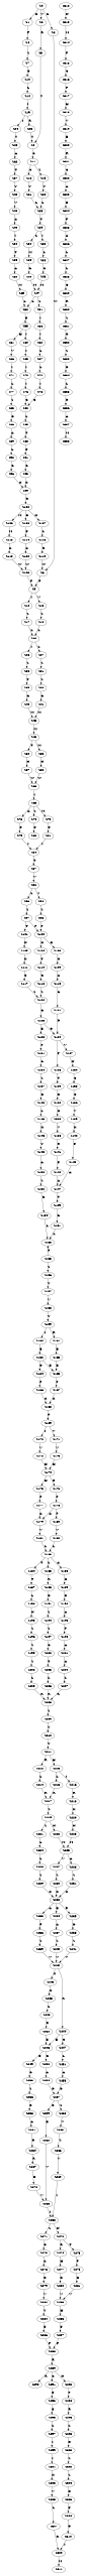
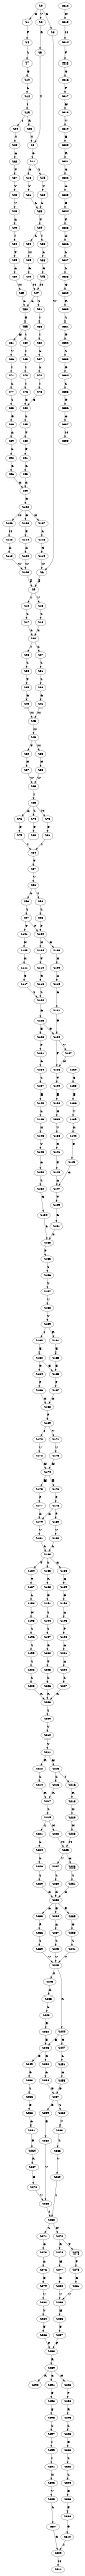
  strict digraph {
    S0
    S1
    S2
    S3
    S4
    S5
    S6
    S7
    S8
    S9
    S10
    S11
    S12
    S13
    S14
    S15
    S16
    S17
    S18
    S19
    S20
    S21
    S22
    S23
    S24
    S25
    S26
    S27
    S28
    S29
    S30
    S31
    S32
    S33
    S34
    S35
    S36
    S37
    S38
    S39
    S40
    S41
    S42
    S43
    S44
    S45
    S46
    S47
    S48
    S49
    S50
    S51
    S52
    S53
    S54
    S55
    S56
    S57
    S58
    S59
    S60
    S61
    S62
    S63
    S64
    S65
    S66
    S67
    S68
    S69
    S70
    S71
    S72
    S73
    S74
    S75
    S76
    S77
    S78
    S79
    S80
    S81
    S82
    S83
    S84
    S85
    S86
    S87
    S88
    S89
    S90
    S91
    S92
    S93
    S94
    S95
    S96
    S97
    S98
    S99
    S100
    S101
    S102
    S103
    S104
    S105
    S106
    S107
    S108
    S109
    S110
    S111
    S112
    S113
    S114
    S115
    S116
    S117
    S118
    S119
    S120
    S121
    S122
    S123
    S124
    S125
    S126
    S127
    S128
    S129
    S130
    S131
    S132
    S133
    S134
    n136 [label=S535]
    S136
    S137
    S138
    S139
    S140
    S141
    S142
    S143
    S144
    S145
    S146
    S147
    S148
    S149
    S150
    S151
    S152
    S153
    S154
    S155
    S156
    S157
    S158
    S159
    S160
    S161
    S162
    S163
    S164
    S165
    S166
    S167
    S168
    S169
    S170
    S171
    S172
    S173
    S174
    S175
    S176
    S177
    S178
    S179
    S180
    S181
    S182
    S183
    S184
    S185
    S186
    S187
    S188
    S189
    S190
    S191
    S192
    S193
    S194
    S195
    S196
    S197
    S198
    S199
    S200
    S201
    S202
    S203
    S204
    S205
    S206
    S207
    S208
    S209
    S210
    S211
    S212
    S213
    S214
    S215
    S216
    S217
    S218
    S219
    S220
    S221
    S222
    S223
    S224
    S225
    S226
    S227
    S228
    S229
    S230
    S231
    S232
    S233
    S234
    S235
    S236
    S237
    S238
    S239
    S240
    S241
    S242
    S243
    S244
    S245
    S246
    S247
    S248
    S249
    S250
    S251
    S252
    S253
    S254
    S255
    S256
    S257
    S258
    S259
    S260
    S261
    S262
    S263
    S264
    S265
    n267 [label=S866]
    S267
    S268
    S269
    S270
    S271
    S272
    S273
    S274
    S275
    S276
    S277
    S278
    S279
    S280
    S281
    S282
    S283
    S284
    S285
    S286
    S287
    S288
    S289
    S290
    S291
    S292
    S293
    S294
    S295
    S296
    S297
    S298
    S299
    S300
    S301
    S302
    S303
    S304
    S305
    S306
    S307
    S308
    S309
    S310
    S311
    S312
    S313
    S314
    S315
    S316
    S317
    S318
    S319
    S320
    S321
    S322
    S323
    S324
    S325
    S326
    S327
    S328
    S329
    S330
    S331
    S332
    S333
    S334
    S335
    S336
    S337
    S338
    S0 -> S1 [label=K]
    S0 -> S2 [label=V]
    S0 -> S3 [label=G]
    S1 -> S4 [label=P]
    S2 -> S5 [label=R]
    S3 -> S6 [label=W]
    S4 -> S7 [label=S]
    S5 -> S8 [label=Y]
    S6 -> S9 [label=P]
    S7 -> S10 [label=Q]
    S8 -> S11 [label=C]
    S9 -> S12 [label=I]
    S9 -> S13 [label=V]
    S10 -> S14 [label=L]
    S11 -> S15 [label=S]
    S11 -> S16 [label=C]
    S12 -> S17 [label=S]
    S13 -> S18 [label=S]
    S14 -> S19 [label=I]
    S15 -> S20 [label=Y]
    S16 -> S21 [label=Y]
    S17 -> S22 [label=L]
    S18 -> S22 [label=L]
    S19 -> S23 [label=R]
    S19 -> S24 [label=I]
    S20 -> S25 [label=L]
    S21 -> S25 [label=L]
    S22 -> S26 [label=I]
    S22 -> S27 [label=L]
    S23 -> S8 [label=Y]
    S24 -> S28 [label=Y]
    S25 -> S29 [label=T]
    S26 -> S30 [label=S]
    S27 -> S31 [label=S]
    S28 -> S32 [label=A]
    S29 -> S33 [label=I]
    S29 -> S34 [label=L]
    S30 -> S35 [label=T]
    S31 -> S36 [label=S]
    S32 -> S37 [label=T]
    S33 -> S38 [label=L]
    S34 -> S39 [label=M]
    S35 -> S40 [label=G]
    S36 -> S41 [label=G]
    S37 -> S42 [label=Y]
    S38 -> S43 [label=G]
    S39 -> S44 [label=G]
    S40 -> S45 [label=M]
    S41 -> S45 [label=M]
    S42 -> S46 [label=V]
    S43 -> S47 [label=M]
    S44 -> S47 [label=M]
    S45 -> S48 [label=M]
    S46 -> S49 [label=A]
    S47 -> S50 [label=L]
    S47 -> S51 [label=S]
    S48 -> S52 [label=T]
    S48 -> S53 [label=M]
    S49 -> S54 [label=I]
    S50 -> S55 [label=F]
    S51 -> S56 [label=I]
    S52 -> S57 [label=N]
    S53 -> S58 [label=N]
    S54 -> S59 [label=T]
    S55 -> S60 [label=I]
    S55 -> S61 [label=H]
    S56 -> S62 [label=I]
    S57 -> S63 [label=W]
    S58 -> S63 [label=W]
    S59 -> S64 [label=A]
    S60 -> S65 [label=I]
    S61 -> S66 [label=V]
    S62 -> S67 [label=L]
    S63 -> S68 [label=I]
    S64 -> S69 [label=M]
    S65 -> S70 [label=I]
    S66 -> S71 [label=I]
    S67 -> S72 [label=L]
    S68 -> S73 [label=A]
    S68 -> S74 [label=S]
    S68 -> S75 [label=M]
    S69 -> S50 [label=L]
    S70 -> S76 [label=I]
    S71 -> S77 [label=L]
    S72 -> S78 [label=I]
    S73 -> S79 [label=F]
    S74 -> S80 [label=F]
    S75 -> S81 [label=F]
    S76 -> S82 [label=G]
    S77 -> S83 [label=S]
    S78 -> S82 [label=G]
    S79 -> S84 [label=I]
    S81 -> S84 [label=I]
    S82 -> S85 [label=L]
    S83 -> S86 [label=Q]
    S84 -> S87 [label=T]
    S85 -> S88 [label=T]
    S86 -> S89 [label=A]
    S87 -> S90 [label=V]
    S88 -> S91 [label=F]
    S89 -> S92 [label=L]
    S90 -> S93 [label=L]
    S90 -> S94 [label=I]
    S91 -> S95 [label=G]
    S92 -> S96 [label=G]
    S93 -> S97 [label=S]
    S94 -> S98 [label=S]
    S95 -> S99 [label=A]
    S96 -> S99 [label=A]
    S97 -> S100 [label=P]
    S97 -> S101 [label=T]
    S98 -> S100 [label=P]
    S99 -> S102 [label=Q]
    S100 -> S103 [label=Q]
    S100 -> S104 [label=K]
    S101 -> S105 [label=N]
    S102 -> S106 [label=M]
    S102 -> S107 [label=K]
    S102 -> S108 [label=Q]
    S103 -> S109 [label=K]
    S104 -> S110 [label=T]
    S105 -> S111 [label=K]
    S106 -> S112 [label=M]
    S107 -> S113 [label=L]
    S108 -> S114 [label=F]
    S109 -> S115 [label=A]
    S110 -> S116 [label=G]
    S111 -> S117 [label=G]
    S112 -> S118 [label=A]
    S113 -> S119 [label=G]
    S114 -> S120 [label=A]
    S115 -> S121 [label=G]
    S116 -> S122 [label=S]
    S117 -> S122 [label=S]
    S118 -> S123 [label=W]
    S119 -> S6 [label=W]
    S120 -> S123 [label=W]
    S121 -> S124 [label=D]
    S122 -> S125 [label=G]
    S123 -> S9 [label=P]
    S124 -> S126 [label=P]
    S124 -> S127 [label=V]
    S125 -> S124 [label=D]
    S125 -> S128 [label=E]
    S126 -> S129 [label=T]
-   S127 -> S130 [label=N]
+   S127 -> S126 [label=N]
    S128 -> S131 [label=P]
    S129 -> S132 [label=D]
    S130 -> S133 [label=G]
    S131 -> S134 [label=C]
    S132 -> n136 [label=K]
    S133 -> S136 [label=Q]
    S134 -> S137 [label=S]
    n136 -> S138 [label=V]
    S136 -> S139 [label=V]
    S137 -> S140 [label=Q]
    S138 -> S141 [label=R]
    S139 -> S142 [label=K]
    S140 -> S143 [label=L]
    S141 -> S144 [label=F]
    S142 -> S145 [label=F]
    S143 -> S146 [label=K]
    S144 -> S147 [label=A]
    S145 -> S147 [label=A]
    S146 -> S148 [label=Y]
    S147 -> S149 [label=T]
    S148 -> S150 [label=A]
    S149 -> S151 [label=G]
    S150 -> S152 [label=S]
    S151 -> S153 [label=L]
    S152 -> S154 [label=G]
-   S155 -> S153 [label=P]
+   S153 -> S155 [label=P]
    S154 -> S153 [label=L]
    S155 -> S156 [label=S]
    S156 -> S157 [label=Y]
    S157 -> S158 [label=V]
    S158 -> S159 [label=Y]
    S159 -> S160 [label=I]
    S159 -> S161 [label=R]
    S160 -> S162 [label=E]
    S161 -> S163 [label=E]
    S162 -> S164 [label=D]
    S162 -> S165 [label=E]
    S163 -> S165 [label=E]
    S164 -> S166 [label=P]
    S165 -> S167 [label=P]
    S166 -> S168 [label=A]
    S167 -> S168 [label=A]
    S168 -> S169 [label=P]
    S169 -> S170 [label=I]
    S169 -> S171 [label=V]
    S170 -> S172 [label=V]
    S171 -> S173 [label=V]
    S172 -> S174 [label=H]
    S173 -> S174 [label=H]
    S174 -> S175 [label=H]
    S174 -> S176 [label=D]
    S175 -> S177 [label=P]
    S176 -> S178 [label=P]
    S177 -> S179 [label=A]
    S178 -> S179 [label=A]
    S178 -> S180 [label=P]
    S179 -> S181 [label=V]
    S180 -> S182 [label=V]
    S181 -> S183 [label=L]
    S182 -> S183 [label=L]
    S183 -> S184 [label=T]
    S183 -> S185 [label=L]
    S183 -> S186 [label=A]
    S184 -> S187 [label=T]
    S185 -> S188 [label=R]
    S186 -> S189 [label=Q]
    S187 -> S190 [label=L]
    S188 -> S191 [label=D]
    S189 -> S192 [label=D]
    S190 -> S193 [label=N]
    S191 -> S194 [label=S]
    S192 -> S195 [label=A]
    S193 -> S196 [label=S]
    S194 -> S197 [label=S]
    S195 -> S198 [label=P]
    S196 -> S199 [label=S]
    S197 -> S200 [label=G]
    S198 -> S201 [label=A]
    S199 -> S202 [label=S]
    S200 -> S203 [label=T]
    S201 -> S204 [label=A]
    S202 -> S205 [label=L]
    S203 -> S206 [label=L]
    S204 -> S207 [label=L]
    S205 -> S208 [label=R]
    S206 -> S208 [label=R]
    S207 -> S208 [label=R]
    S208 -> S209 [label=S]
    S209 -> S210 [label=Y]
    S210 -> S211 [label=Y]
    S211 -> S212 [label=R]
    S211 -> S213 [label=H]
    S212 -> S214 [label=L]
    S213 -> S215 [label=L]
    S213 -> S216 [label=I]
    S214 -> S217 [label=R]
    S215 -> S217 [label=R]
    S216 -> S218 [label=R]
    S217 -> S219 [label=S]
    S218 -> S220 [label=K]
    S219 -> S221 [label=S]
    S219 -> S222 [label=N]
    S220 -> S223 [label=N]
    S221 -> S224 [label=L]
    S222 -> S225 [label=M]
    S223 -> S225 [label=M]
    S224 -> S226 [label=L]
    S225 -> S227 [label=V]
    S225 -> S228 [label=A]
    S226 -> S229 [label=S]
    S227 -> S230 [label=S]
    S228 -> S231 [label=S]
    S229 -> S232 [label=A]
    S230 -> S232 [label=A]
    S231 -> S232 [label=A]
    S232 -> S233 [label=A]
    S232 -> S234 [label=E]
    S232 -> S235 [label=R]
    S233 -> S236 [label=P]
    S234 -> S237 [label=A]
    S235 -> S238 [label=D]
    S236 -> S239 [label=S]
    S237 -> S240 [label=S]
    S238 -> S241 [label=S]
    S239 -> S242 [label=V]
    S240 -> S242 [label=V]
    S241 -> S242 [label=V]
    S242 -> S243 [label=T]
    S242 -> S244 [label=R]
    S243 -> S245 [label=A]
    S244 -> S246 [label=E]
    S244 -> S247 [label=Q]
    S245 -> S248 [label=L]
    S246 -> S249 [label=E]
    S246 -> S250 [label=Q]
    S247 -> S251 [label=L]
    S248 -> S252 [label=R]
    S249 -> S253 [label=G]
    S250 -> S254 [label=A]
    S251 -> S255 [label=A]
    S252 -> S246 [label=E]
    S253 -> S256 [label=S]
    S254 -> S257 [label=D]
    S255 -> S257 [label=D]
    S256 -> S258 [label=E]
    S257 -> S259 [label=E]
    S257 -> S260 [label=S]
    S258 -> S261 [label=A]
    S259 -> S262 [label=E]
    S260 -> S263 [label=V]
    S261 -> S264 [label=D]
    S262 -> S265 [label=V]
    S263 -> n267 [label=S]
    S264 -> S267 [label=R]
    S265 -> S268 [label=I]
    n267 -> S269 [label=V]
    S267 -> S270 [label=E]
    S268 -> S271 [label=S]
    S268 -> S272 [label=N]
    S269 -> S268 [label=I]
    S270 -> S265 [label=V]
    S271 -> S273 [label=Q]
    S272 -> S274 [label=R]
    S272 -> S275 [label=T]
    S273 -> S276 [label=A]
    S274 -> S277 [label=H]
    S275 -> S278 [label=P]
    S276 -> S279 [label=D]
    S277 -> S280 [label=E]
    S278 -> S281 [label=E]
    S279 -> S282 [label=V]
    S280 -> S283 [label=V]
    S281 -> S283 [label=V]
    S282 -> S284 [label=Y]
    S283 -> S285 [label=H]
    S284 -> S286 [label=F]
    S285 -> S287 [label=F]
    S286 -> S288 [label=P]
    S287 -> S288 [label=P]
    S288 -> S289 [label=R]
    S289 -> S290 [label=R]
    S289 -> S291 [label=C]
    S289 -> S292 [label=N]
    S291 -> S293 [label=F]
    S292 -> S294 [label=P]
    S293 -> S295 [label=F]
    S294 -> S296 [label=R]
    S295 -> S297 [label=L]
    S296 -> S298 [label=L]
    S297 -> S299 [label=I]
    S298 -> S300 [label=D]
    S299 -> S301 [label=I]
    S300 -> S302 [label=S]
    S301 -> S303 [label=K]
    S302 -> S304 [label=S]
    S303 -> S305 [label=V]
    S304 -> S306 [label=D]
    S305 -> S307 [label=L]
    S306 -> S308 [label=F]
    S307 -> S309 [label=G]
    S308 -> S310 [label=Q]
    S309 -> S311 [label=M]
    S310 -> S309 [label=I]
    S312 -> S313 [label=N]
    S313 -> S314 [label=M]
    S314 -> S315 [label=P]
    S315 -> S316 [label=G]
    S316 -> S317 [label=P]
    S317 -> S318 [label=H]
    S318 -> S319 [label=V]
    S319 -> S320 [label=E]
    S320 -> S321 [label=R]
    S321 -> S322 [label=G]
    S322 -> S323 [label=A]
    S323 -> S324 [label=E]
    S324 -> S325 [label=P]
    S325 -> S326 [label=A]
    S326 -> S327 [label=L]
    S327 -> S328 [label=L]
    S328 -> S329 [label=Q]
    S329 -> S330 [label=R]
    S330 -> S331 [label=S]
    S331 -> S332 [label=D]
    S332 -> S333 [label=S]
    S333 -> S334 [label=D]
    S334 -> S335 [label=L]
    S335 -> S336 [label=D]
    S336 -> S337 [label=A]
    S337 -> S338 [label=M]
  }
